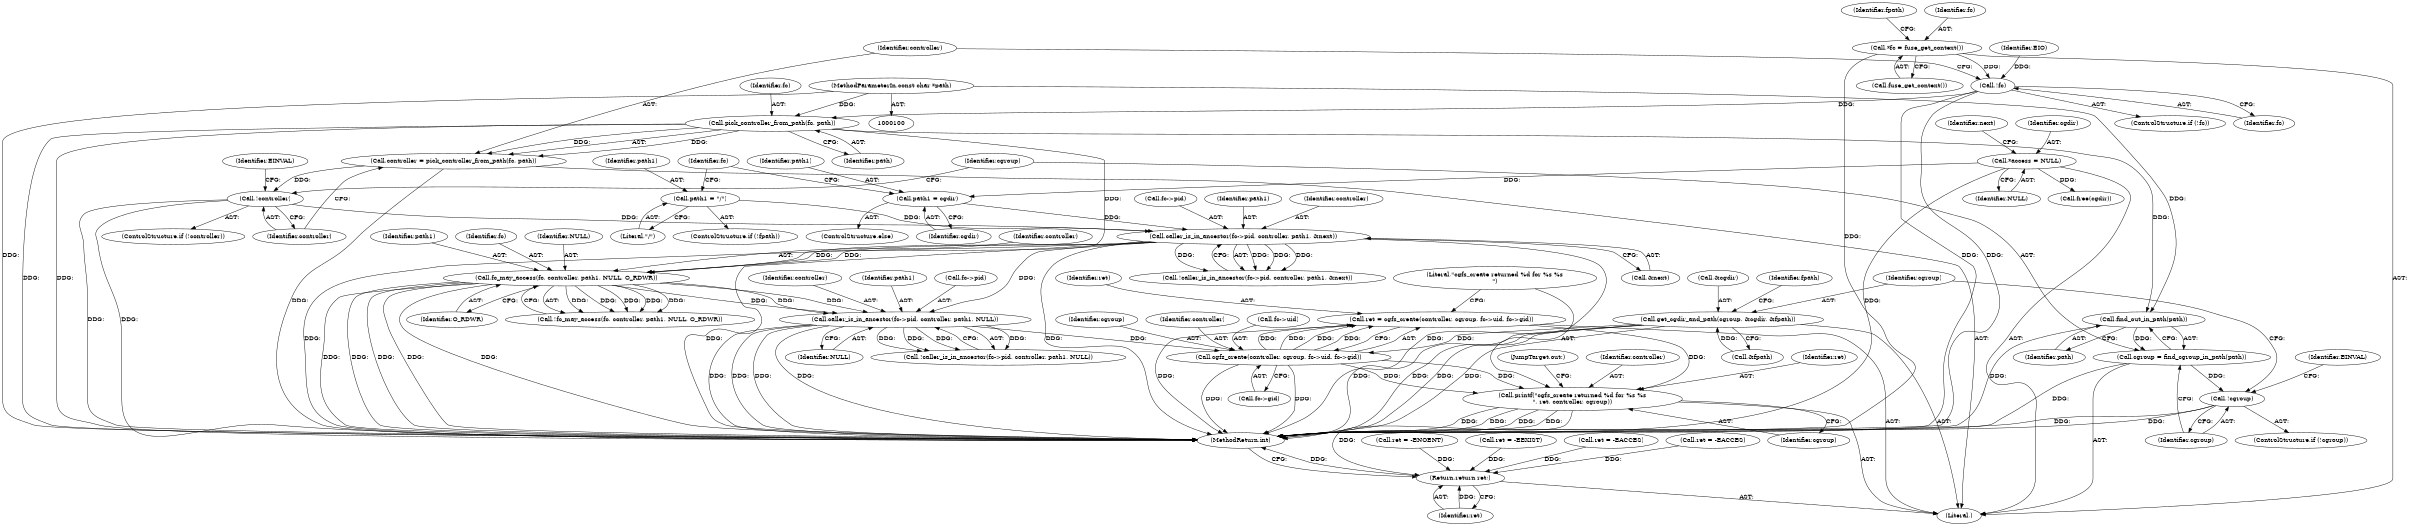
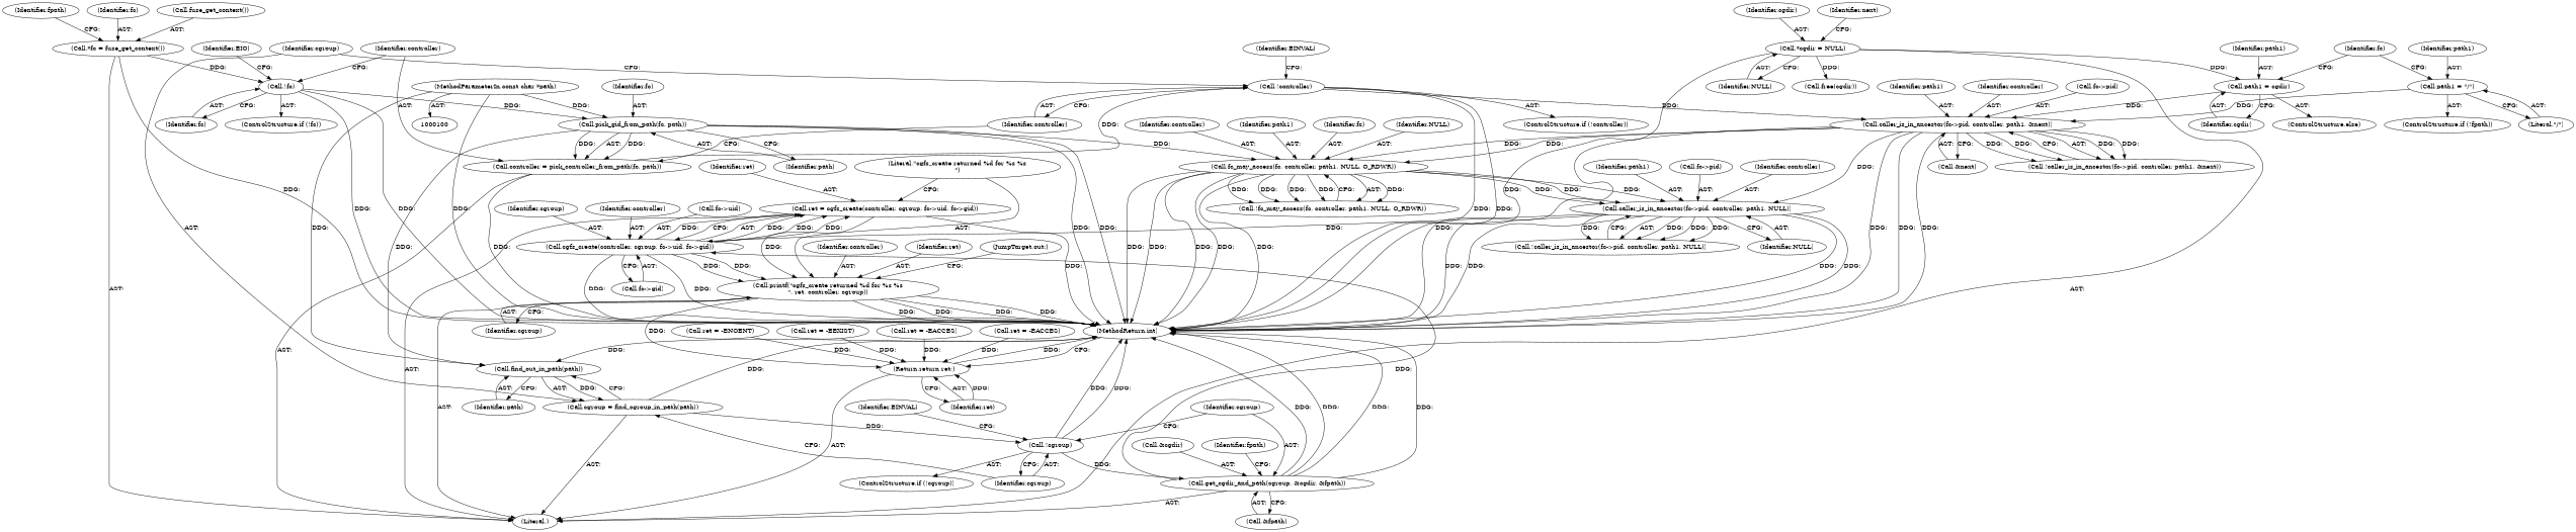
  digraph {
    n1 [label="(Call,ret = cgfs_create(controller, cgroup, fc->uid, fc->gid))"]
    n2 [label="(Call,cgfs_create(controller, cgroup, fc->uid, fc->gid))"]
    n3 [label="(Call,printf(\"cgfs_create returned %d for %s %s\n\", ret, controller, cgroup))"]
    n4 [label="(Literal,)"]
    n5 [label="(MethodReturn,int)"]
    n6 [label="(Call,fc->gid)"]
    n7 [label="(Return,return ret;)"]
    n8 [label="(Identifier,cgroup)"]
    n9 [label="(Call,caller_is_in_ancestor(fc->pid, controller, path1, NULL))"]
    n10 [label="(Identifier,NULL)"]
    n11 [label="(Call,!caller_is_in_ancestor(fc->pid, controller, path1, NULL))"]
    n12 [label="(Call,caller_is_in_ancestor(fc->pid, controller, path1, &next))"]
    n13 [label="(Call,fc_may_access(fc, controller, path1, NULL, O_RDWR))"]
    n14 [label="(Call,!caller_is_in_ancestor(fc->pid, controller, path1, &next))"]
    n15 [label="(Call,&next)"]
    n16 [label="(Call,!fc_may_access(fc, controller, path1, NULL, O_RDWR))"]
-   n17 [label="(Identifier,O_RDWR)"]
    n18 [label="(Call,!controller)"]
    n19 [label="(ControlStructure,if (!controller))"]
    n20 [label="(Identifier,controller)"]
    n21 [label="(Call,controller = pick_controller_from_path(fc, path))"]
-   n22 [label="(Call,pick_controller_from_path(fc, path))"]
+   n22 [label="(Call,pick_gid_from_path(fc, path))"]
    n23 [label="(Call,find_out_in_path(path))"]
    n24 [label="(Identifier,path)"]
    n25 [label="(Call,cgroup = find_cgroup_in_path(path))"]
    n26 [label="(Identifier,path)"]
    n27 [label="(Call,!fc)"]
    n28 [label="(ControlStructure,if (!fc))"]
    n29 [label="(Identifier,fc)"]
    n30 [label="(Call,*fc = fuse_get_context())"]
    n31 [label="(Call,fuse_get_context())"]
    n32 [label="(MethodParameterIn,const char *path)"]
    1000100
    n34 [label="(Call,path1 = \"/\")"]
    n35 [label="(Literal,\"/\")"]
    n36 [label="(ControlStructure,if (!fpath))"]
    n37 [label="(Call,path1 = cgdir)"]
    n38 [label="(Identifier,cgdir)"]
    n39 [label="(ControlStructure,else)"]
-   n40 [label="(Call,*access = NULL)"]
+   n40 [label="(Call,*cgdir = NULL)"]
    n41 [label="(Identifier,NULL)"]
    n42 [label="(Call,free(cgdir))"]
    n43 [label="(Call,get_cgdir_and_path(cgroup, &cgdir, &fpath))"]
    n44 [label="(Call,&fpath)"]
    n45 [label="(Call,!cgroup)"]
    n46 [label="(ControlStructure,if (!cgroup))"]
    n47 [label="(Identifier,cgroup)"]
    n48 [label="(Identifier,ret)"]
    n49 [label="(Call,fc->uid)"]
    n50 [label="(Identifier,controller)"]
    n51 [label="(Identifier,fc)"]
    n52 [label="(Call,ret = -ENOENT)"]
    n53 [label="(Call,ret = -EEXIST)"]
    n54 [label="(Identifier,fc)"]
    n55 [label="(Identifier,NULL)"]
    n56 [label="(Identifier,EINVAL)"]
    n57 [label="(Identifier,cgroup)"]
    n58 [label="(JumpTarget,out:)"]
    n59 [label="(Identifier,controller)"]
    n60 [label="(Identifier,path1)"]
    n61 [label="(Call,fc->pid)"]
    n62 [label="(Identifier,fpath)"]
    n63 [label="(Identifier,path1)"]
    n64 [label="(Identifier,ret)"]
    n65 [label="(Identifier,cgroup)"]
    n66 [label="(Call,&cgdir)"]
    n67 [label="(Identifier,next)"]
    n68 [label="(Identifier,EIO)"]
    n69 [label="(Identifier,controller)"]
    n70 [label="(Identifier,cgroup)"]
    n71 [label="(Identifier,fpath)"]
    n72 [label="(Identifier,fc)"]
    n73 [label="(Identifier,ret)"]
    n74 [label="(Call,ret = -EACCES)"]
    n75 [label="(Identifier,controller)"]
    n76 [label="(Identifier,path1)"]
    n77 [label="(Literal,\"cgfs_create returned %d for %s %s\n\")"]
    n78 [label="(Identifier,controller)"]
    n79 [label="(Identifier,EINVAL)"]
    n80 [label="(Call,ret = -EACCES)"]
    n81 [label="(Identifier,fc)"]
    n82 [label="(Call,fc->pid)"]
    n83 [label="(Identifier,path1)"]
    n84 [label="(Identifier,controller)"]
    n85 [label="(Identifier,cgdir)"]
    n86 [label="(Identifier,path1)"]
    n1 -> n2 [label="CFG: "]
    n1 -> n3 [label="DDG: "]
    n1 -> n4 [label="AST: "]
    n1 -> n5 [label="DDG: "]
    n2 -> n1 [label="AST: "]
    n2 -> n1 [label="DDG: "]
    n2 -> n1 [label="DDG: "]
    n2 -> n1 [label="DDG: "]
    n2 -> n1 [label="DDG: "]
    n2 -> n3 [label="DDG: "]
    n2 -> n3 [label="DDG: "]
    n2 -> n5 [label="DDG: "]
    n2 -> n5 [label="DDG: "]
    n2 -> n6 [label="CFG: "]
    n3 -> n4 [label="AST: "]
    n3 -> n5 [label="DDG: "]
    n3 -> n5 [label="DDG: "]
    n3 -> n5 [label="DDG: "]
    n3 -> n5 [label="DDG: "]
    n3 -> n7 [label="DDG: "]
    n3 -> n8 [label="CFG: "]
    n5 -> n7 [label="CFG: "]
    n6 -> n2 [label="AST: "]
    n7 -> n4 [label="AST: "]
    n7 -> n5 [label="DDG: "]
    n7 -> n48 [label="CFG: "]
    n8 -> n3 [label="AST: "]
    n9 -> n2 [label="DDG: "]
    n9 -> n5 [label="DDG: "]
    n9 -> n5 [label="DDG: "]
    n9 -> n5 [label="DDG: "]
    n9 -> n5 [label="DDG: "]
    n9 -> n10 [label="CFG: "]
    n9 -> n11 [label="AST: "]
    n9 -> n11 [label="DDG: "]
    n9 -> n11 [label="DDG: "]
    n9 -> n11 [label="DDG: "]
    n9 -> n11 [label="DDG: "]
    n10 -> n9 [label="AST: "]
    n11 -> n9 [label="CFG: "]
    n12 -> n5 [label="DDG: "]
    n12 -> n5 [label="DDG: "]
    n12 -> n5 [label="DDG: "]
    n12 -> n5 [label="DDG: "]
    n12 -> n9 [label="DDG: "]
    n12 -> n13 [label="DDG: "]
    n12 -> n13 [label="DDG: "]
    n12 -> n14 [label="AST: "]
    n12 -> n14 [label="DDG: "]
    n12 -> n14 [label="DDG: "]
    n12 -> n14 [label="DDG: "]
    n12 -> n14 [label="DDG: "]
    n12 -> n15 [label="CFG: "]
    n13 -> n5 [label="DDG: "]
    n13 -> n5 [label="DDG: "]
    n13 -> n5 [label="DDG: "]
    n13 -> n5 [label="DDG: "]
    n13 -> n5 [label="DDG: "]
    n13 -> n9 [label="DDG: "]
    n13 -> n9 [label="DDG: "]
    n13 -> n9 [label="DDG: "]
    n13 -> n16 [label="AST: "]
    n13 -> n16 [label="DDG: "]
    n13 -> n16 [label="DDG: "]
    n13 -> n16 [label="DDG: "]
    n13 -> n16 [label="DDG: "]
    n13 -> n16 [label="DDG: "]
-   n13 -> n17 [label="CFG: "]
    n14 -> n12 [label="CFG: "]
    n15 -> n12 [label="AST: "]
    n16 -> n13 [label="CFG: "]
-   n17 -> n13 [label="AST: "]
    n18 -> n5 [label="DDG: "]
    n18 -> n5 [label="DDG: "]
    n18 -> n12 [label="DDG: "]
    n18 -> n19 [label="AST: "]
    n18 -> n20 [label="CFG: "]
    n20 -> n18 [label="AST: "]
    n20 -> n21 [label="CFG: "]
    n21 -> n4 [label="AST: "]
    n21 -> n5 [label="DDG: "]
    n21 -> n18 [label="DDG: "]
    n22 -> n5 [label="DDG: "]
    n22 -> n5 [label="DDG: "]
    n22 -> n13 [label="DDG: "]
    n22 -> n21 [label="AST: "]
    n22 -> n21 [label="DDG: "]
    n22 -> n21 [label="DDG: "]
    n22 -> n23 [label="DDG: "]
    n22 -> n24 [label="CFG: "]
-   n23 -> n5 [label="DDG: "]
+   n5 -> n23 [label="DDG: "]
    n23 -> n25 [label="AST: "]
    n23 -> n25 [label="DDG: "]
    n23 -> n26 [label="CFG: "]
    n24 -> n22 [label="AST: "]
    n25 -> n4 [label="AST: "]
    n25 -> n5 [label="DDG: "]
    n25 -> n23 [label="CFG: "]
    n25 -> n45 [label="DDG: "]
    n26 -> n23 [label="AST: "]
    n27 -> n5 [label="DDG: "]
    n27 -> n5 [label="DDG: "]
    n27 -> n22 [label="DDG: "]
    n27 -> n28 [label="AST: "]
    n27 -> n29 [label="CFG: "]
    n29 -> n27 [label="AST: "]
    n30 -> n4 [label="AST: "]
    n30 -> n5 [label="DDG: "]
    n30 -> n27 [label="DDG: "]
-   n30 -> n31 [label="CFG: "]
    n31 -> n30 [label="AST: "]
    n32 -> n5 [label="DDG: "]
    n32 -> n22 [label="DDG: "]
    n32 -> n23 [label="DDG: "]
    n32 -> 1000100 [label="AST: "]
    n34 -> n12 [label="DDG: "]
    n34 -> n35 [label="CFG: "]
    n34 -> n36 [label="AST: "]
    n35 -> n34 [label="AST: "]
    n37 -> n12 [label="DDG: "]
    n37 -> n38 [label="CFG: "]
    n37 -> n39 [label="AST: "]
    n38 -> n37 [label="AST: "]
    n40 -> n4 [label="AST: "]
    n40 -> n5 [label="DDG: "]
    n40 -> n37 [label="DDG: "]
    n40 -> n41 [label="CFG: "]
    n40 -> n42 [label="DDG: "]
    n41 -> n40 [label="AST: "]
    n43 -> n2 [label="DDG: "]
    n43 -> n4 [label="AST: "]
    n43 -> n5 [label="DDG: "]
    n43 -> n5 [label="DDG: "]
    n43 -> n5 [label="DDG: "]
    n43 -> n5 [label="DDG: "]
    n43 -> n44 [label="CFG: "]
-   n44 -> n43 [label="DDG: "]
+   n44 -> n43 [label="AST: "]
    n45 -> n5 [label="DDG: "]
    n45 -> n5 [label="DDG: "]
+   n45 -> n43 [label="DDG: "]
    n45 -> n46 [label="AST: "]
    n45 -> n47 [label="CFG: "]
    n47 -> n25 [label="CFG: "]
    n47 -> n45 [label="AST: "]
    n48 -> n7 [label="AST: "]
    n48 -> n7 [label="DDG: "]
    n49 -> n2 [label="AST: "]
    n50 -> n21 [label="AST: "]
    n50 -> n27 [label="CFG: "]
    n51 -> n34 [label="CFG: "]
    n51 -> n37 [label="CFG: "]
    n52 -> n7 [label="DDG: "]
    n53 -> n7 [label="DDG: "]
    n54 -> n13 [label="AST: "]
    n55 -> n13 [label="AST: "]
    n56 -> n45 [label="CFG: "]
    n57 -> n2 [label="AST: "]
    n58 -> n3 [label="CFG: "]
    n59 -> n3 [label="AST: "]
    n60 -> n34 [label="AST: "]
    n61 -> n9 [label="AST: "]
    n62 -> n43 [label="CFG: "]
    n63 -> n37 [label="AST: "]
    n64 -> n1 [label="AST: "]
    n65 -> n43 [label="AST: "]
    n65 -> n45 [label="CFG: "]
    n66 -> n43 [label="AST: "]
    n67 -> n40 [label="CFG: "]
-   n68 -> n27 [label="DDG: "]
+   n68 -> n27 [label="CFG: "]
    n69 -> n2 [label="AST: "]
    n70 -> n18 [label="CFG: "]
    n70 -> n25 [label="AST: "]
    n71 -> n30 [label="CFG: "]
    n72 -> n30 [label="AST: "]
    n73 -> n3 [label="AST: "]
    n74 -> n7 [label="DDG: "]
    n75 -> n13 [label="AST: "]
    n76 -> n13 [label="AST: "]
    n77 -> n1 [label="CFG: "]
    n77 -> n3 [label="AST: "]
    n78 -> n9 [label="AST: "]
    n79 -> n18 [label="CFG: "]
    n80 -> n7 [label="DDG: "]
    n81 -> n22 [label="AST: "]
    n82 -> n12 [label="AST: "]
    n83 -> n12 [label="AST: "]
    n84 -> n12 [label="AST: "]
    n85 -> n40 [label="AST: "]
    n86 -> n9 [label="AST: "]
  }
